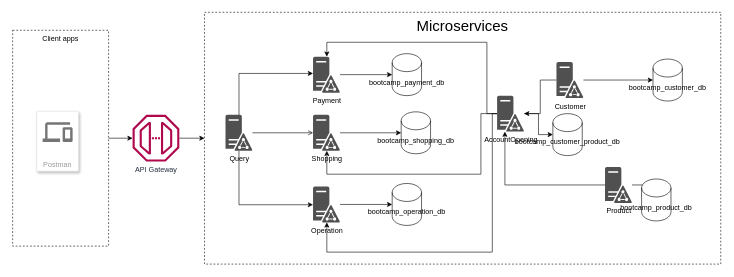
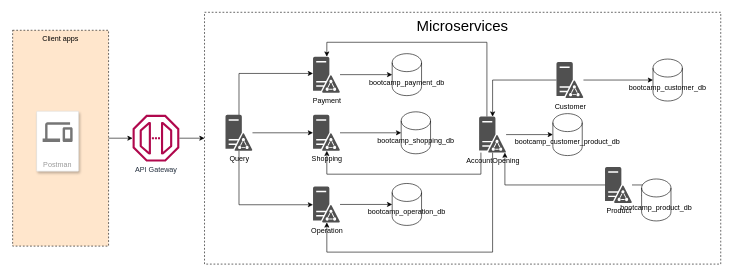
  <mxCell id="0" />
  <mxCell id="1" parent="0" />
  <mxCell id="2" style="edgeStyle=orthogonalEdgeStyle;rounded=0;orthogonalLoop=1;jettySize=auto;html=1;" parent="1" target="5" edge="1"><mxGeometry relative="1" as="geometry"><mxPoint x="70" y="245" as="sourcePoint" /></mxGeometry></mxCell>
  <mxCell id="3" value="Microservices&#10;" style="dashed=1;verticalAlign=top;fontStyle=0;fontSize=25;" parent="1" vertex="1"><mxGeometry x="340" y="20" width="861" height="420" as="geometry" /></mxCell>
  <mxCell id="4" style="edgeStyle=orthogonalEdgeStyle;rounded=0;orthogonalLoop=1;jettySize=auto;html=1;entryX=0;entryY=0.5;entryDx=0;entryDy=0;" parent="1" source="5" target="3" edge="1"><mxGeometry relative="1" as="geometry" /></mxCell>
  <mxCell id="5" value="API Gateway" style="sketch=0;outlineConnect=0;fontColor=#232F3E;gradientColor=none;fillColor=#B0084D;strokeColor=none;dashed=0;verticalLabelPosition=bottom;verticalAlign=top;align=center;html=1;fontSize=12;fontStyle=0;aspect=fixed;pointerEvents=1;shape=mxgraph.aws4.endpoint;" parent="1" vertex="1"><mxGeometry x="220" y="191" width="78" height="78" as="geometry" /></mxCell>
  <mxCell id="6" style="edgeStyle=orthogonalEdgeStyle;rounded=0;orthogonalLoop=1;jettySize=auto;html=1;fontSize=25;" parent="1" source="7" target="33" edge="1"><mxGeometry relative="1" as="geometry" /></mxCell>
  <mxCell id="7" value="Payment" style="sketch=0;pointerEvents=1;shadow=0;dashed=0;html=1;strokeColor=none;fillColor=#505050;labelPosition=center;verticalLabelPosition=bottom;verticalAlign=top;outlineConnect=0;align=center;shape=mxgraph.office.servers.active_directory_federation_services_server;" parent="1" vertex="1"><mxGeometry x="521" y="94" width="45" height="60" as="geometry" /></mxCell>
  <mxCell id="8" style="edgeStyle=orthogonalEdgeStyle;rounded=0;orthogonalLoop=1;jettySize=auto;html=1;fontSize=25;" parent="1" source="9" target="35" edge="1"><mxGeometry relative="1" as="geometry" /></mxCell>
  <mxCell id="9" value="Operation" style="sketch=0;pointerEvents=1;shadow=0;dashed=0;html=1;strokeColor=none;fillColor=#505050;labelPosition=center;verticalLabelPosition=bottom;verticalAlign=top;outlineConnect=0;align=center;shape=mxgraph.office.servers.active_directory_federation_services_server;" parent="1" vertex="1"><mxGeometry x="521" y="310.5" width="45" height="60" as="geometry" /></mxCell>
  <mxCell id="10" style="edgeStyle=orthogonalEdgeStyle;rounded=0;orthogonalLoop=1;jettySize=auto;html=1;" parent="1" source="12" target="27" edge="1"><mxGeometry relative="1" as="geometry" /></mxCell>
  <mxCell id="11" style="edgeStyle=orthogonalEdgeStyle;rounded=0;orthogonalLoop=1;jettySize=auto;html=1;entryX=0;entryY=0.5;entryDx=0;entryDy=0;entryPerimeter=0;fontSize=25;" parent="1" source="12" target="30" edge="1"><mxGeometry relative="1" as="geometry" /></mxCell>
  <mxCell id="12" value="Customer" style="sketch=0;pointerEvents=1;shadow=0;dashed=0;html=1;strokeColor=none;fillColor=#505050;labelPosition=center;verticalLabelPosition=bottom;verticalAlign=top;outlineConnect=0;align=center;shape=mxgraph.office.servers.active_directory_federation_services_server;" parent="1" vertex="1"><mxGeometry x="927" y="103" width="45" height="60" as="geometry" /></mxCell>
- <mxCell id="13" value="Client apps" style="dashed=1;verticalAlign=top;fontStyle=0;" parent="1" vertex="1"><mxGeometry x="20" y="50" width="160" height="360" as="geometry" /></mxCell>
+ <mxCell id="13" value="Client apps" style="dashed=1;verticalAlign=top;fontStyle=0;fillColor=#ffe6cc;" parent="1" vertex="1"><mxGeometry x="20" y="50" width="160" height="360" as="geometry" /></mxCell>
  <mxCell id="14" value="Postman" style="strokeColor=#dddddd;shadow=1;strokeWidth=1;rounded=1;absoluteArcSize=1;arcSize=2;labelPosition=center;verticalLabelPosition=middle;align=center;verticalAlign=bottom;spacingLeft=0;fontColor=#999999;fontSize=12;whiteSpace=wrap;spacingBottom=2;" parent="1" vertex="1"><mxGeometry x="60" y="185" width="70" height="100" as="geometry" /></mxCell>
  <mxCell id="15" value="" style="sketch=0;dashed=0;connectable=0;html=1;fillColor=#757575;strokeColor=none;shape=mxgraph.gcp2.desktop_and_mobile;part=1;" parent="14" vertex="1"><mxGeometry x="0.5" width="50" height="33" relative="1" as="geometry"><mxPoint x="-25" y="18.5" as="offset" /></mxGeometry></mxCell>
  <mxCell id="16" style="edgeStyle=orthogonalEdgeStyle;rounded=0;orthogonalLoop=1;jettySize=auto;html=1;" parent="1" source="19" target="9" edge="1"><mxGeometry relative="1" as="geometry"><Array as="points"><mxPoint x="398" y="341" /></Array></mxGeometry></mxCell>
- <mxCell id="17" style="edgeStyle=orthogonalEdgeStyle;rounded=0;orthogonalLoop=1;jettySize=auto;html=1;endArrow=open;" parent="1" source="19" target="29" edge="1"><mxGeometry relative="1" as="geometry" /></mxCell>
+ <mxCell id="17" style="edgeStyle=orthogonalEdgeStyle;rounded=0;orthogonalLoop=1;jettySize=auto;html=1;" parent="1" source="19" target="29" edge="1"><mxGeometry relative="1" as="geometry" /></mxCell>
  <mxCell id="18" style="edgeStyle=orthogonalEdgeStyle;rounded=0;orthogonalLoop=1;jettySize=auto;html=1;" parent="1" edge="1"><mxGeometry relative="1" as="geometry"><mxPoint x="397.5" y="193" as="sourcePoint" /><mxPoint x="521" y="122" as="targetPoint" /><Array as="points"><mxPoint x="398" y="122" /></Array></mxGeometry></mxCell>
  <mxCell id="19" value="Query" style="sketch=0;pointerEvents=1;shadow=0;dashed=0;html=1;strokeColor=none;fillColor=#505050;labelPosition=center;verticalLabelPosition=bottom;verticalAlign=top;outlineConnect=0;align=center;shape=mxgraph.office.servers.active_directory_federation_services_server;" parent="1" vertex="1"><mxGeometry x="375" y="191" width="45" height="60" as="geometry" /></mxCell>
  <mxCell id="20" style="edgeStyle=orthogonalEdgeStyle;rounded=0;orthogonalLoop=1;jettySize=auto;html=1;" parent="1" source="22" target="27" edge="1"><mxGeometry relative="1" as="geometry"><Array as="points"><mxPoint x="841" y="308" /></Array></mxGeometry></mxCell>
  <mxCell id="21" style="edgeStyle=orthogonalEdgeStyle;rounded=0;orthogonalLoop=1;jettySize=auto;html=1;fontSize=25;" parent="1" source="22" target="31" edge="1"><mxGeometry relative="1" as="geometry" /></mxCell>
  <mxCell id="22" value="Product" style="sketch=0;pointerEvents=1;shadow=0;dashed=0;html=1;strokeColor=none;fillColor=#505050;labelPosition=center;verticalLabelPosition=bottom;verticalAlign=top;outlineConnect=0;align=center;shape=mxgraph.office.servers.active_directory_federation_services_server;" parent="1" vertex="1"><mxGeometry x="1008" y="278" width="45" height="60" as="geometry" /></mxCell>
  <mxCell id="23" style="edgeStyle=orthogonalEdgeStyle;rounded=0;orthogonalLoop=1;jettySize=auto;html=1;" parent="1" source="27" target="7" edge="1"><mxGeometry relative="1" as="geometry"><Array as="points"><mxPoint x="811" y="70" /><mxPoint x="544" y="70" /></Array></mxGeometry></mxCell>
  <mxCell id="24" style="edgeStyle=orthogonalEdgeStyle;rounded=0;orthogonalLoop=1;jettySize=auto;html=1;" parent="1" source="27" target="29" edge="1"><mxGeometry relative="1" as="geometry"><Array as="points"><mxPoint x="801" y="290" /><mxPoint x="544" y="290" /></Array></mxGeometry></mxCell>
  <mxCell id="25" style="edgeStyle=orthogonalEdgeStyle;rounded=0;orthogonalLoop=1;jettySize=auto;html=1;" parent="1" source="27" target="9" edge="1"><mxGeometry relative="1" as="geometry"><Array as="points"><mxPoint x="820" y="420" /><mxPoint x="544" y="420" /></Array></mxGeometry></mxCell>
  <mxCell id="26" style="edgeStyle=orthogonalEdgeStyle;rounded=0;orthogonalLoop=1;jettySize=auto;html=1;fontSize=25;" parent="1" source="27" target="32" edge="1"><mxGeometry relative="1" as="geometry" /></mxCell>
- <mxCell id="27" value="AccountOpening" style="sketch=0;pointerEvents=1;shadow=0;dashed=0;html=1;strokeColor=none;fillColor=#505050;labelPosition=center;verticalLabelPosition=bottom;verticalAlign=top;outlineConnect=0;align=center;shape=mxgraph.office.servers.active_directory_federation_services_server;" parent="1" vertex="1"><mxGeometry x="828" y="159" width="45" height="60" as="geometry" /></mxCell>
+ <mxCell id="27" value="AccountOpening" style="sketch=0;pointerEvents=1;shadow=0;dashed=0;html=1;strokeColor=none;fillColor=#505050;labelPosition=center;verticalLabelPosition=bottom;verticalAlign=top;outlineConnect=0;align=center;shape=mxgraph.office.servers.active_directory_federation_services_server;" parent="1" vertex="1"><mxGeometry x="798" y="194" width="45" height="60" as="geometry" /></mxCell>
  <mxCell id="28" style="edgeStyle=orthogonalEdgeStyle;rounded=0;orthogonalLoop=1;jettySize=auto;html=1;fontSize=25;" parent="1" source="29" target="34" edge="1"><mxGeometry relative="1" as="geometry" /></mxCell>
  <mxCell id="29" value="Shopping" style="sketch=0;pointerEvents=1;shadow=0;dashed=0;html=1;strokeColor=none;fillColor=#505050;labelPosition=center;verticalLabelPosition=bottom;verticalAlign=top;outlineConnect=0;align=center;shape=mxgraph.office.servers.active_directory_federation_services_server;" parent="1" vertex="1"><mxGeometry x="521" y="191" width="45" height="60" as="geometry" /></mxCell>
  <mxCell id="30" value="bootcamp_customer_db" style="shape=cylinder3;whiteSpace=wrap;html=1;boundedLbl=1;backgroundOutline=1;size=15;" parent="1" vertex="1"><mxGeometry x="1088" y="98" width="49" height="70" as="geometry" /></mxCell>
  <mxCell id="31" value="bootcamp_product_db" style="shape=cylinder3;whiteSpace=wrap;html=1;boundedLbl=1;backgroundOutline=1;size=15;" parent="1" vertex="1"><mxGeometry x="1069" y="298" width="49" height="70" as="geometry" /></mxCell>
  <mxCell id="32" value="bootcamp_customer_product_db" style="shape=cylinder3;whiteSpace=wrap;html=1;boundedLbl=1;backgroundOutline=1;size=15;" parent="1" vertex="1"><mxGeometry x="921" y="189" width="49" height="70" as="geometry" /></mxCell>
  <mxCell id="33" value="bootcamp_payment_db" style="shape=cylinder3;whiteSpace=wrap;html=1;boundedLbl=1;backgroundOutline=1;size=15;" parent="1" vertex="1"><mxGeometry x="653" y="89" width="49" height="70" as="geometry" /></mxCell>
  <mxCell id="34" value="bootcamp_shopping_db" style="shape=cylinder3;whiteSpace=wrap;html=1;boundedLbl=1;backgroundOutline=1;size=15;" parent="1" vertex="1"><mxGeometry x="668" y="186" width="49" height="70" as="geometry" /></mxCell>
  <mxCell id="35" value="bootcamp_operation_db" style="shape=cylinder3;whiteSpace=wrap;html=1;boundedLbl=1;backgroundOutline=1;size=15;" parent="1" vertex="1"><mxGeometry x="653" y="305.5" width="49" height="70" as="geometry" /></mxCell>
